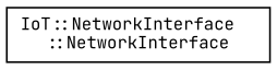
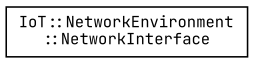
  digraph {
    rankdir=LR
    fontname="JetBrains Mono"
-   n1 [color=black fillcolor=white fontname="JetBrains Mono" fontsize=10 height=0.2 label="IoT::NetworkInterface\l::NetworkInterface" shape=record style=filled width=0.4]
+   n1 [color=black fillcolor=white fontname="JetBrains Mono" fontsize=10 height=0.2 label="IoT::NetworkEnvironment\l::NetworkInterface" shape=record style=filled width=0.4]
  }
